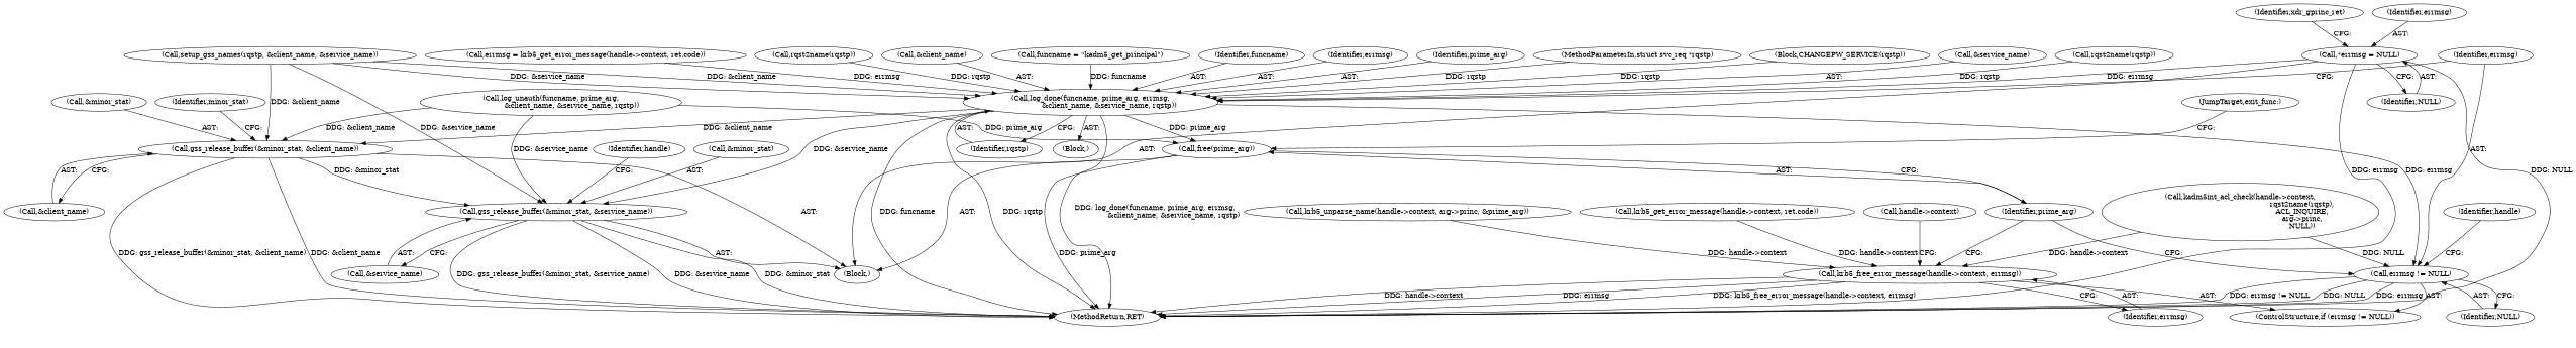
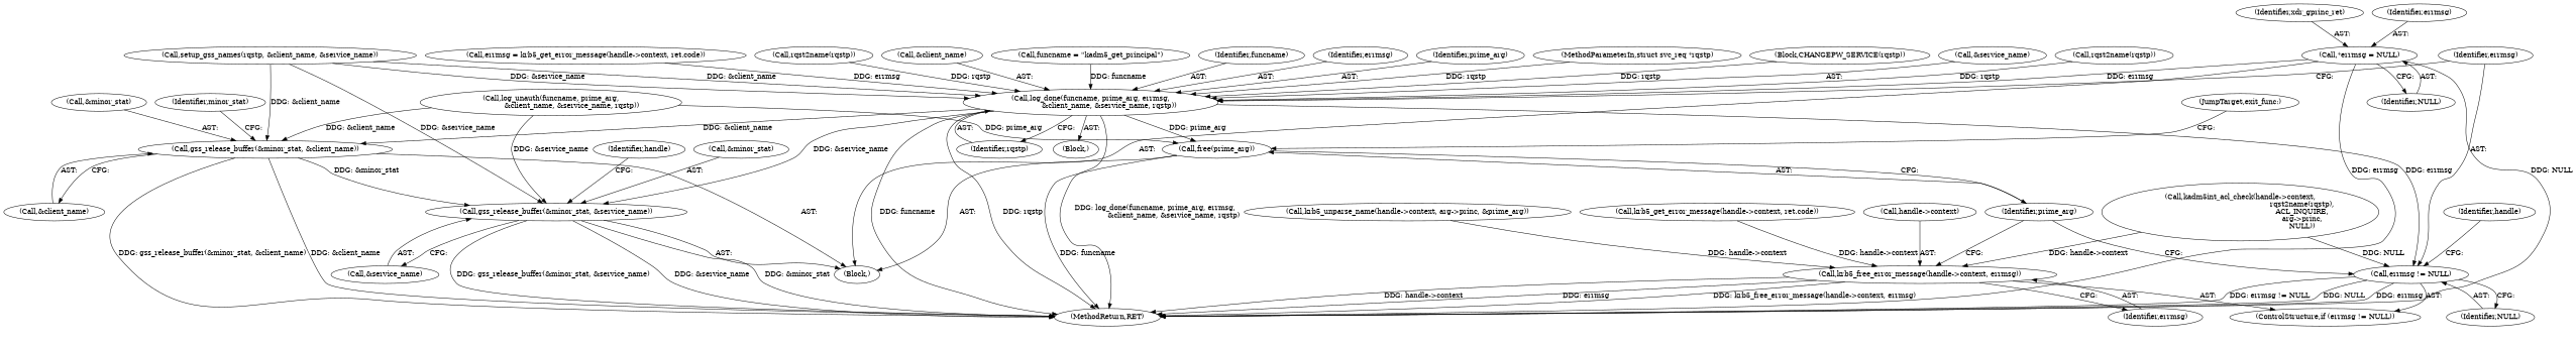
  digraph {
    n1 [label="(Call,*errmsg = NULL)"]
    n2 [label="(Call,log_done(funcname, prime_arg, errmsg,\n                 &client_name, &service_name, rqstp))"]
    n3 [label="(Identifier,NULL)"]
    n4 [label="(MethodReturn,RET)"]
    n5 [label="(Block,)"]
    n6 [label="(Call,errmsg != NULL)"]
    n7 [label="(Call,free(prime_arg))"]
    n8 [label="(Call,gss_release_buffer(&minor_stat, &client_name))"]
    n9 [label="(Call,gss_release_buffer(&minor_stat, &service_name))"]
    n10 [label="(Identifier,rqstp)"]
    n11 [label="(Block,)"]
    n12 [label="(Identifier,NULL)"]
    n13 [label="(ControlStructure,if (errmsg != NULL))"]
    n14 [label="(Identifier,prime_arg)"]
    n15 [label="(Call,&client_name)"]
    n16 [label="(Call,&service_name)"]
    n17 [label="(Call,krb5_free_error_message(handle->context, errmsg))"]
    n18 [label="(Identifier,errmsg)"]
    n19 [label="(Call,&minor_stat)"]
    n20 [label="(Identifier,handle)"]
    n21 [label="(Call,krb5_unparse_name(handle->context, arg->princ, &prime_arg))"]
    n22 [label="(Call,rqst2name(rqstp))"]
    n23 [label="(Identifier,xdr_gprinc_ret)"]
    n24 [label="(Call,&client_name)"]
    n25 [label="(Call,krb5_get_error_message(handle->context, ret.code))"]
    n26 [label="(Identifier,minor_stat)"]
    n27 [label="(Call,log_unauth(funcname, prime_arg,\n                   &client_name, &service_name, rqstp))"]
    n28 [label="(Call,funcname = \"kadm5_get_principal\")"]
    n29 [label="(Call,kadm5int_acl_check(handle->context,\n                                                        rqst2name(rqstp),\n                                                        ACL_INQUIRE,\n                                                        arg->princ,\n                                                        NULL))"]
    n30 [label="(Call,handle->context)"]
    n31 [label="(Identifier,handle)"]
    n32 [label="(Identifier,errmsg)"]
    n33 [label="(Call,&minor_stat)"]
    n34 [label="(Call,setup_gss_names(rqstp, &client_name, &service_name))"]
    n35 [label="(Identifier,funcname)"]
    n36 [label="(Identifier,errmsg)"]
    n37 [label="(Identifier,prime_arg)"]
    n38 [label="(MethodParameterIn,struct svc_req *rqstp)"]
    n39 [label="(Block,CHANGEPW_SERVICE(rqstp))"]
    n40 [label="(Call,&service_name)"]
    n41 [label="(JumpTarget,exit_func:)"]
    n42 [label="(Identifier,errmsg)"]
    n43 [label="(Call,rqst2name(rqstp))"]
    n44 [label="(Call,errmsg = krb5_get_error_message(handle->context, ret.code))"]
    n1 -> n2 [label="DDG: errmsg"]
    n1 -> n3 [label="CFG: "]
    n1 -> n4 [label="DDG: NULL"]
    n1 -> n4 [label="DDG: errmsg"]
    n1 -> n5 [label="AST: "]
    n2 -> n4 [label="DDG: log_done(funcname, prime_arg, errmsg,\n                 &client_name, &service_name, rqstp)"]
    n2 -> n4 [label="DDG: funcname"]
    n2 -> n4 [label="DDG: rqstp"]
    n2 -> n6 [label="DDG: errmsg"]
    n2 -> n7 [label="DDG: prime_arg"]
    n2 -> n8 [label="DDG: &client_name"]
    n2 -> n9 [label="DDG: &service_name"]
    n2 -> n10 [label="CFG: "]
    n2 -> n11 [label="AST: "]
    n3 -> n1 [label="AST: "]
    n6 -> n4 [label="DDG: NULL"]
    n6 -> n4 [label="DDG: errmsg"]
    n6 -> n4 [label="DDG: errmsg != NULL"]
    n6 -> n12 [label="CFG: "]
    n6 -> n13 [label="AST: "]
-   n7 -> n4 [label="DDG: prime_arg"]
+   n7 -> n4 [label="DDG: funcname"]
    n7 -> n5 [label="AST: "]
    n7 -> n14 [label="CFG: "]
    n8 -> n4 [label="DDG: &client_name"]
    n8 -> n4 [label="DDG: gss_release_buffer(&minor_stat, &client_name)"]
    n8 -> n5 [label="AST: "]
    n8 -> n9 [label="DDG: &minor_stat"]
    n8 -> n15 [label="CFG: "]
    n9 -> n4 [label="DDG: &service_name"]
    n9 -> n4 [label="DDG: &minor_stat"]
    n9 -> n4 [label="DDG: gss_release_buffer(&minor_stat, &service_name)"]
    n9 -> n5 [label="AST: "]
    n9 -> n16 [label="CFG: "]
    n10 -> n2 [label="AST: "]
    n12 -> n6 [label="AST: "]
    n14 -> n6 [label="CFG: "]
    n14 -> n7 [label="AST: "]
    n14 -> n17 [label="CFG: "]
    n15 -> n8 [label="AST: "]
    n16 -> n9 [label="AST: "]
    n17 -> n4 [label="DDG: errmsg"]
    n17 -> n4 [label="DDG: krb5_free_error_message(handle->context, errmsg)"]
    n17 -> n4 [label="DDG: handle->context"]
    n17 -> n13 [label="AST: "]
    n17 -> n18 [label="CFG: "]
    n18 -> n17 [label="AST: "]
    n19 -> n8 [label="AST: "]
    n20 -> n6 [label="CFG: "]
    n21 -> n17 [label="DDG: handle->context"]
    n22 -> n2 [label="DDG: rqstp"]
-   n23 -> n1 [label="CFG: "]
+   n23 -> n1 [label="AST: "]
    n24 -> n2 [label="AST: "]
    n25 -> n17 [label="DDG: handle->context"]
    n26 -> n8 [label="CFG: "]
    n27 -> n7 [label="DDG: prime_arg"]
    n27 -> n8 [label="DDG: &client_name"]
    n27 -> n9 [label="DDG: &service_name"]
    n28 -> n2 [label="DDG: funcname"]
    n29 -> n6 [label="DDG: NULL"]
    n29 -> n17 [label="DDG: handle->context"]
-   n30 -> n17 [label="CFG: "]
+   n30 -> n17 [label="AST: "]
    n31 -> n9 [label="CFG: "]
    n32 -> n1 [label="AST: "]
    n33 -> n9 [label="AST: "]
    n34 -> n2 [label="DDG: &client_name"]
    n34 -> n2 [label="DDG: &service_name"]
    n34 -> n8 [label="DDG: &client_name"]
    n34 -> n9 [label="DDG: &service_name"]
    n35 -> n2 [label="AST: "]
    n36 -> n2 [label="AST: "]
    n37 -> n2 [label="AST: "]
    n38 -> n2 [label="DDG: rqstp"]
    n39 -> n2 [label="DDG: rqstp"]
    n40 -> n2 [label="AST: "]
    n41 -> n7 [label="CFG: "]
    n42 -> n2 [label="CFG: "]
    n42 -> n6 [label="AST: "]
    n43 -> n2 [label="DDG: rqstp"]
    n44 -> n2 [label="DDG: errmsg"]
  }
